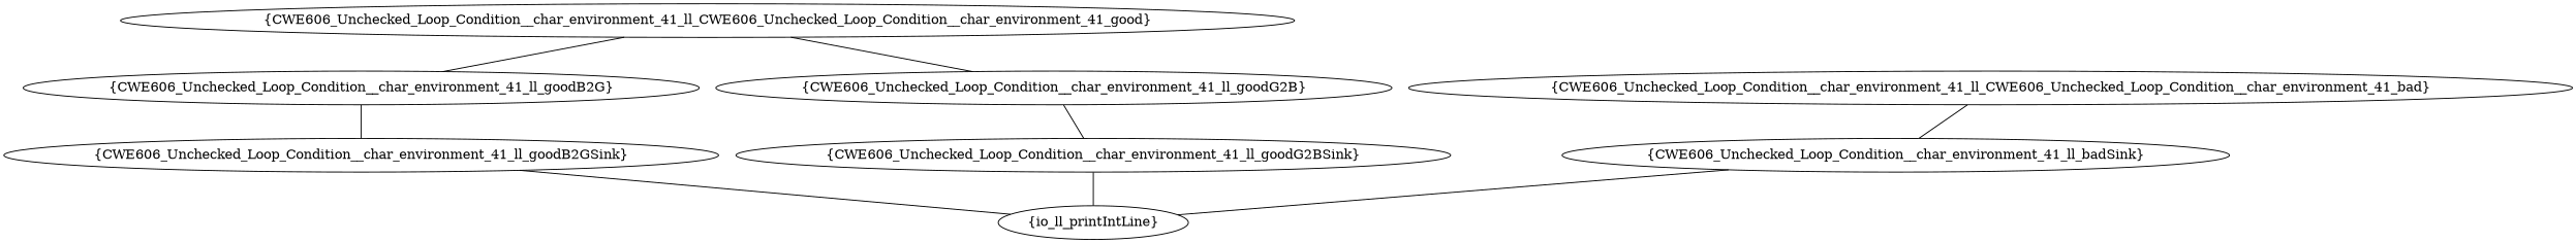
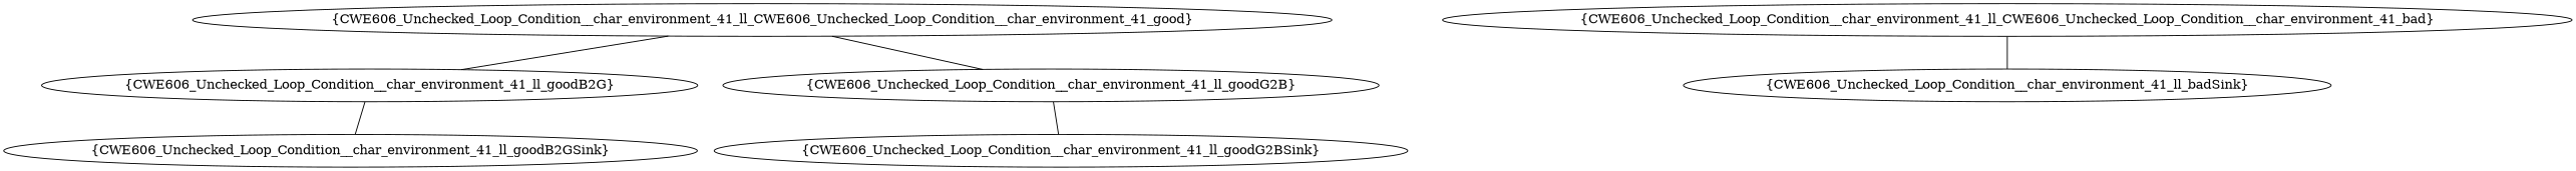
  graph {
    n1 [label="{CWE606_Unchecked_Loop_Condition__char_environment_41_ll_CWE606_Unchecked_Loop_Condition__char_environment_41_good}"]
    n2 [label="{CWE606_Unchecked_Loop_Condition__char_environment_41_ll_goodB2G}"]
    n3 [label="{CWE606_Unchecked_Loop_Condition__char_environment_41_ll_goodG2B}"]
    n4 [label="{CWE606_Unchecked_Loop_Condition__char_environment_41_ll_goodB2GSink}"]
    n5 [label="{CWE606_Unchecked_Loop_Condition__char_environment_41_ll_goodG2BSink}"]
    n6 [label="{CWE606_Unchecked_Loop_Condition__char_environment_41_ll_badSink}"]
-   n7 [label="{io_ll_printIntLine}"]
    n8 [label="{CWE606_Unchecked_Loop_Condition__char_environment_41_ll_CWE606_Unchecked_Loop_Condition__char_environment_41_bad}"]
    n1 -- n2
    n1 -- n3
    n2 -- n4
    n3 -- n5
-   n4 -- n7
-   n5 -- n7
-   n6 -- n7
    n8 -- n6
  }
